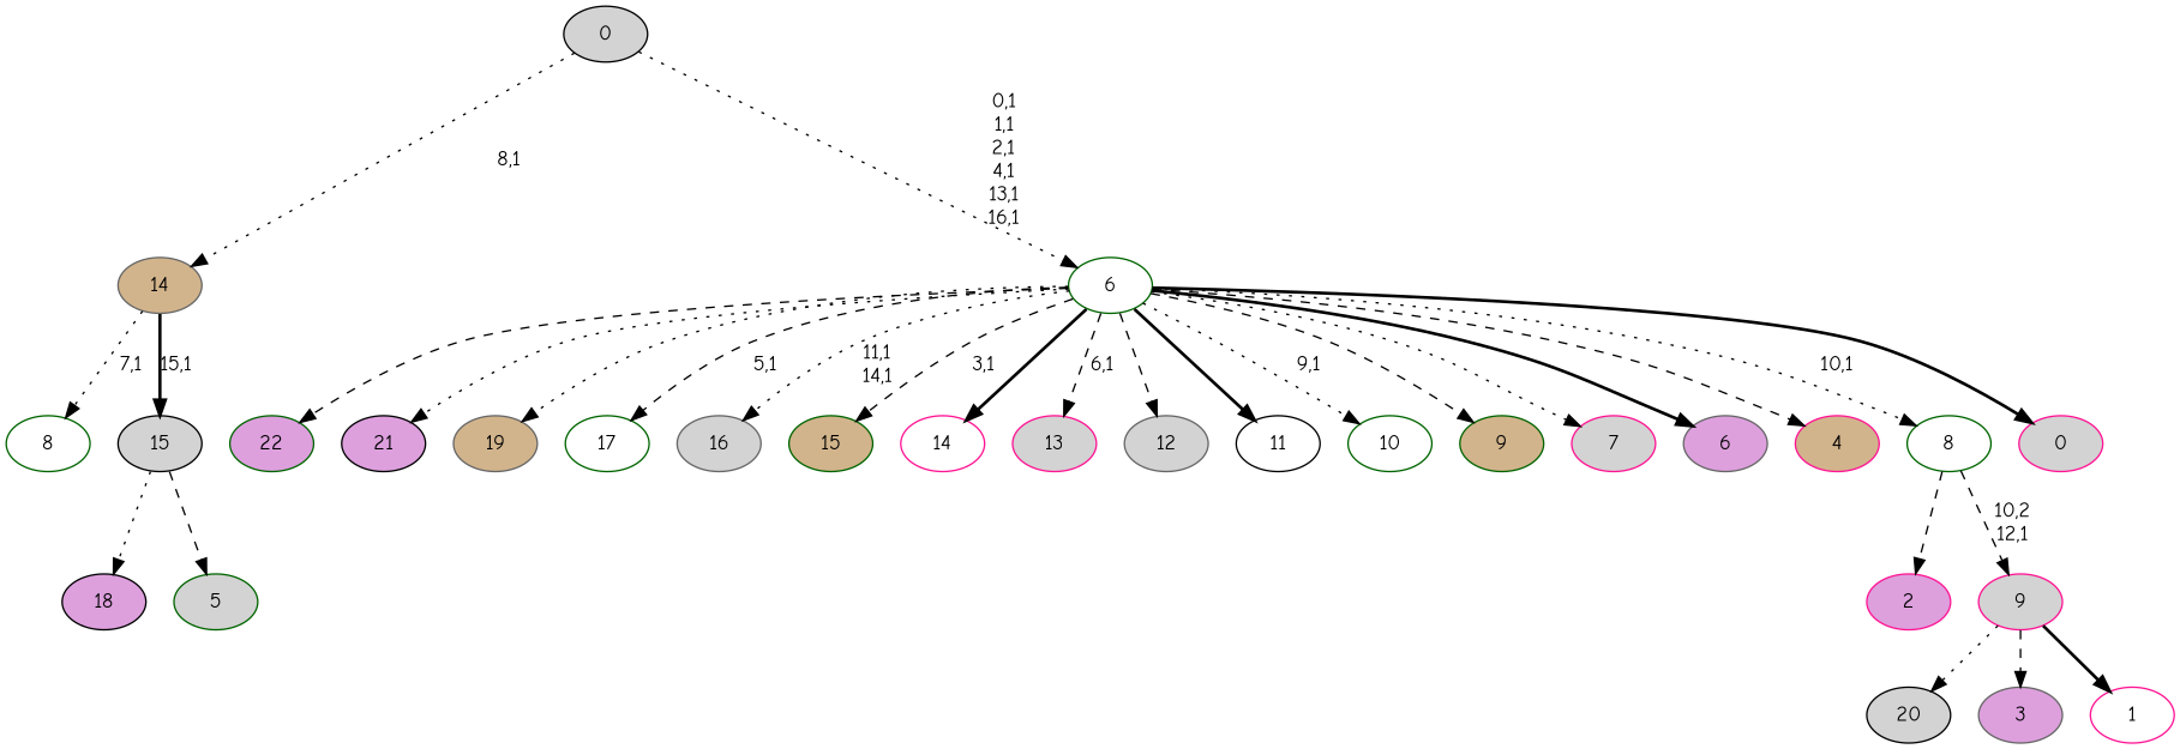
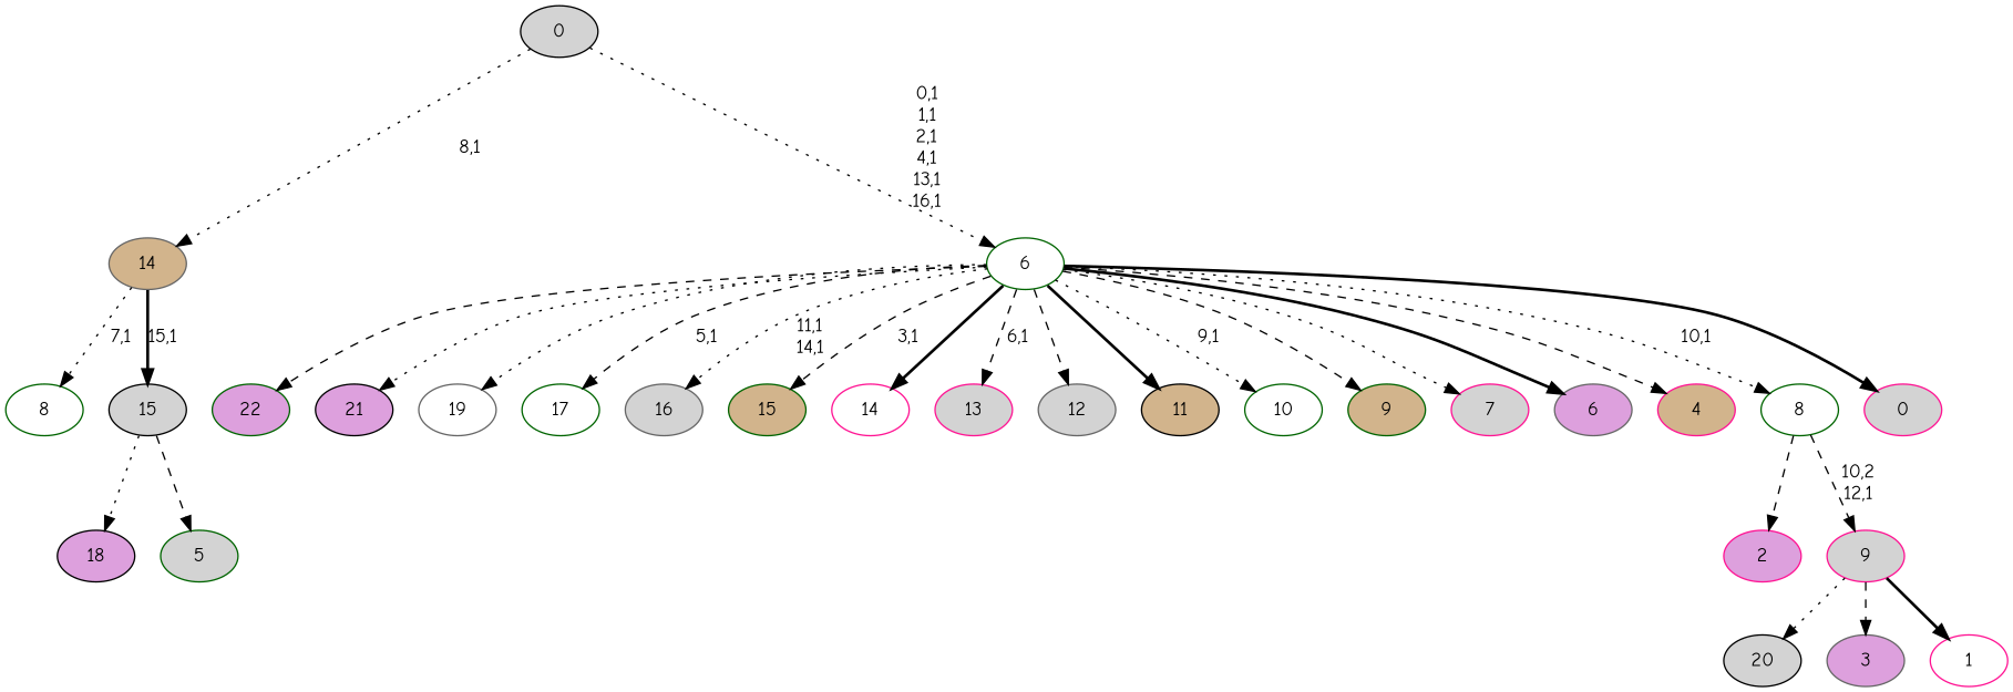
  digraph {
    fontname="Comic Neue"
    node [color=darkgreen fillcolor=lightgrey fontname="Comic Neue" style=filled]
    edge [fontname="Comic Neue" style=dotted]
    n1 [fillcolor=plum label=22]
    n2 [color=black fillcolor=plum label=21]
    n3 [color=black label=20]
-   n4 [color=gray40 fillcolor=tan label=19]
+   n4 [color=gray40 fillcolor=white label=19]
    n5 [color=black fillcolor=plum label=18]
    n6 [fillcolor=white label=17]
    n7 [color=gray40 label=16]
    n8 [fillcolor=tan label=15]
    n9 [color=deeppink fillcolor=white label=14]
    n10 [color=deeppink label=13]
    n11 [color=gray40 label=12]
-   n12 [color=black fillcolor=white label=11]
+   n12 [color=black fillcolor=tan label=11]
    n13 [fillcolor=white label=10]
    n14 [fillcolor=tan label=9]
    n15 [fillcolor=white label=8]
    n16 [color=deeppink label=7]
    n17 [color=gray40 fillcolor=plum label=6]
    n18 [label=5]
    15 [color=black]
    14 [color=gray40 fillcolor=tan]
    n21 [color=deeppink fillcolor=tan label=4]
    n22 [color=gray40 fillcolor=plum label=3]
    n23 [color=deeppink fillcolor=plum label=2]
    n24 [color=deeppink fillcolor=white label=1]
    9 [color=deeppink]
    8 [fillcolor=white]
    n27 [color=deeppink label=0]
    6 [fillcolor=white]
    0 [color=black]
    15 -> n5
    15 -> n18 [style=dashed]
    14 -> n15 [label="7,1"]
    14 -> 15 [label="15,1" style=bold]
    9 -> n3
    9 -> n22 [style=dashed]
    9 -> n24 [style=bold]
    8 -> n23 [style=dashed]
    8 -> 9 [label="10,2\n12,1" style=dashed]
    6 -> n1 [style=dashed]
    6 -> n2
    6 -> n4
    6 -> n6 [label="5,1" style=dashed]
    6 -> n7 [label="11,1\n14,1"]
    6 -> n8 [label="3,1" style=dashed]
    6 -> n9 [style=bold]
    6 -> n10 [label="6,1" style=dashed]
    6 -> n11 [style=dashed]
    6 -> n12 [style=bold]
    6 -> n13 [label="9,1"]
    6 -> n14 [style=dashed]
    6 -> n16
    6 -> n17 [style=bold]
    6 -> n21 [style=dashed]
    6 -> 8 [label="10,1"]
    6 -> n27 [style=bold]
    0 -> 14 [label="8,1"]
    0 -> 6 [label="0,1\n1,1\n2,1\n4,1\n13,1\n16,1"]
  }
